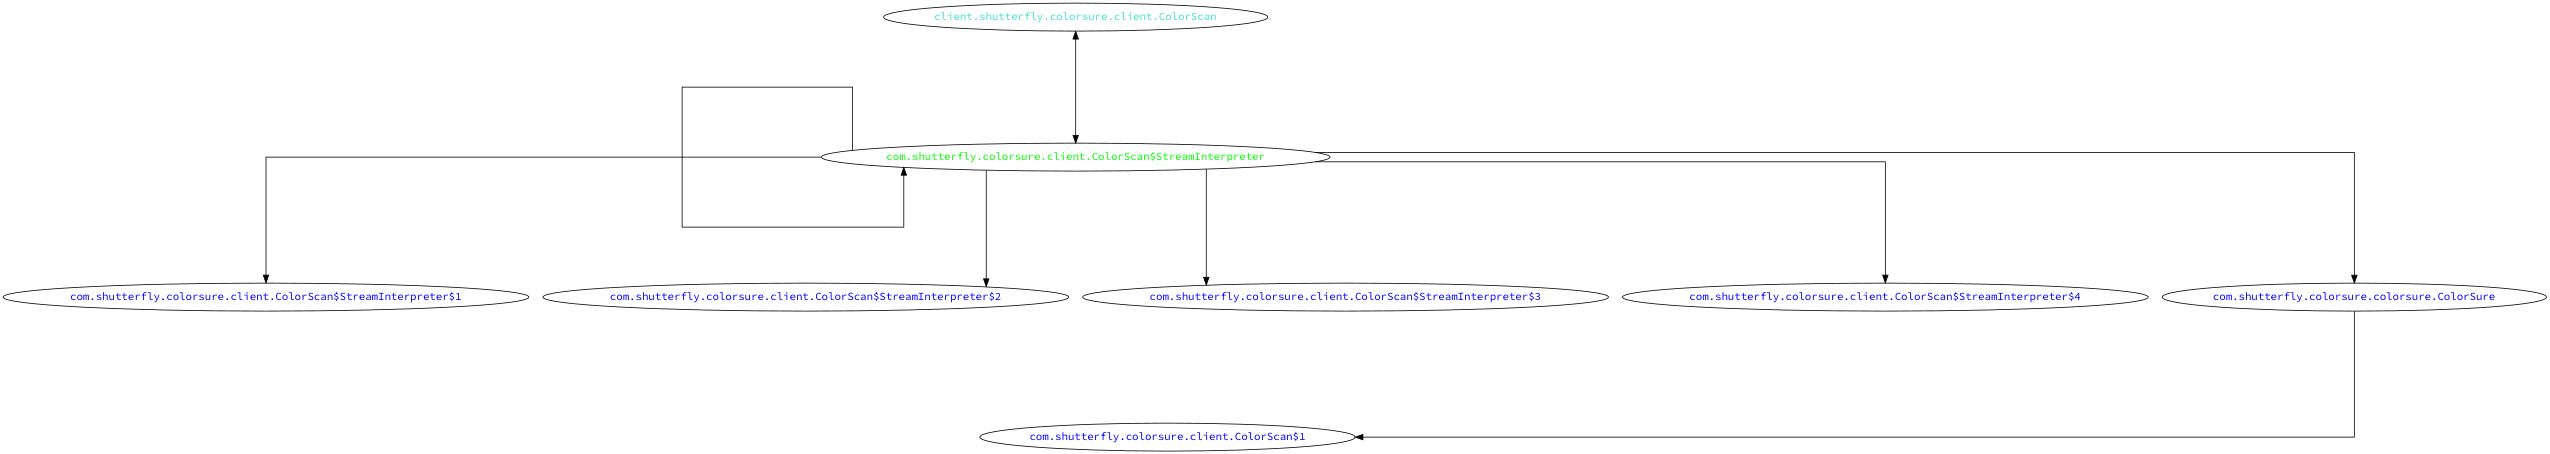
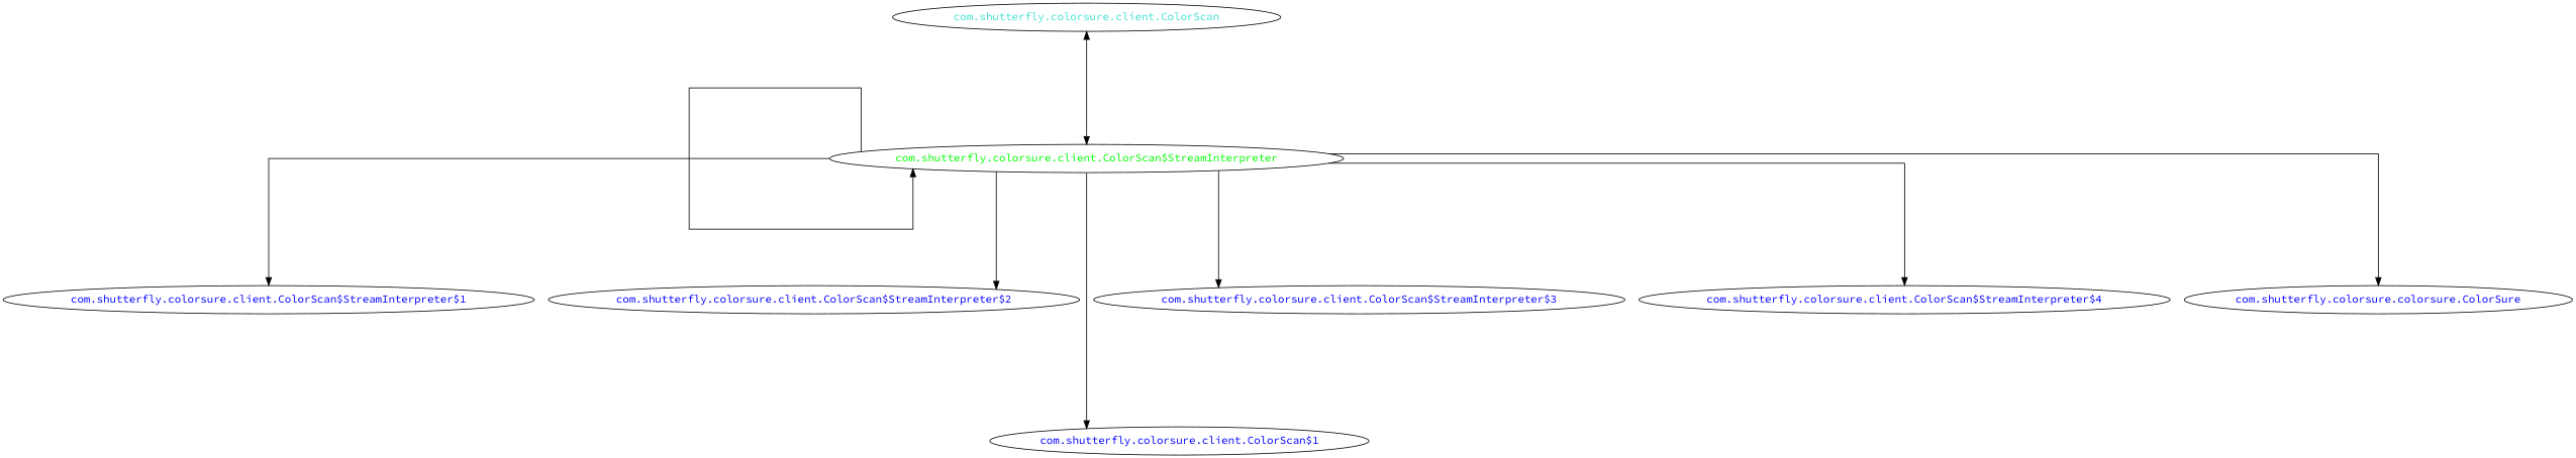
  digraph {
    concentrate=true
    fontname="Source Code Pro"
    rankdir=TB
    ranksep=2.0
    splines=ortho
    node [fontcolor=blue fontname="Source Code Pro"]
    edge [fontname="Source Code Pro"]
    "com.shutterfly.colorsure.client.ColorScan$StreamInterpreter" [fontcolor=green]
    "com.shutterfly.colorsure.client.ColorScan$1"
    "com.shutterfly.colorsure.client.ColorScan$StreamInterpreter$1"
    "com.shutterfly.colorsure.client.ColorScan$StreamInterpreter$2"
    "com.shutterfly.colorsure.client.ColorScan$StreamInterpreter$3"
    "com.shutterfly.colorsure.client.ColorScan$StreamInterpreter$4"
    n7 [label="com.shutterfly.colorsure.colorsure.ColorSure"]
-   "com.shutterfly.colorsure.client.ColorScan" [fontcolor=turquoise label="client.shutterfly.colorsure.client.ColorScan"]
+   "com.shutterfly.colorsure.client.ColorScan" [fontcolor=turquoise]
    "com.shutterfly.colorsure.client.ColorScan$StreamInterpreter" -> "com.shutterfly.colorsure.client.ColorScan$StreamInterpreter"
-   n7 -> "com.shutterfly.colorsure.client.ColorScan$1"
+   "com.shutterfly.colorsure.client.ColorScan$StreamInterpreter" -> "com.shutterfly.colorsure.client.ColorScan$1"
    "com.shutterfly.colorsure.client.ColorScan$StreamInterpreter" -> "com.shutterfly.colorsure.client.ColorScan$StreamInterpreter$1"
    "com.shutterfly.colorsure.client.ColorScan$StreamInterpreter" -> "com.shutterfly.colorsure.client.ColorScan$StreamInterpreter$2"
    "com.shutterfly.colorsure.client.ColorScan$StreamInterpreter" -> "com.shutterfly.colorsure.client.ColorScan$StreamInterpreter$3"
    "com.shutterfly.colorsure.client.ColorScan$StreamInterpreter" -> "com.shutterfly.colorsure.client.ColorScan$StreamInterpreter$4"
    "com.shutterfly.colorsure.client.ColorScan$StreamInterpreter" -> n7
    "com.shutterfly.colorsure.client.ColorScan" -> "com.shutterfly.colorsure.client.ColorScan$StreamInterpreter" [dir=both]
  }
